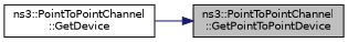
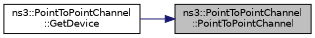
  digraph {
    rankdir=RL
    fontname="DejaVu Sans"
    node [color=black fontname="DejaVu Sans" fontsize=10 shape=record style=filled]
-   n1 [fillcolor=grey75 fontcolor=black height=0.2 label="ns3::PointToPointChannel\l::GetPointToPointDevice" width=0.4]
+   n1 [fillcolor=grey75 fontcolor=black height=0.2 label="ns3::PointToPointChannel\l::PointToPointChannel" width=0.4]
    n2 [fillcolor=white height=0.2 label="ns3::PointToPointChannel\l::GetDevice" width=0.4]
    n1 -> n2 [color=midnightblue dir=back fontname="DejaVu Sans" fontsize=10 labelfontname=Helvetica labelfontsize=10 style=solid]
  }
